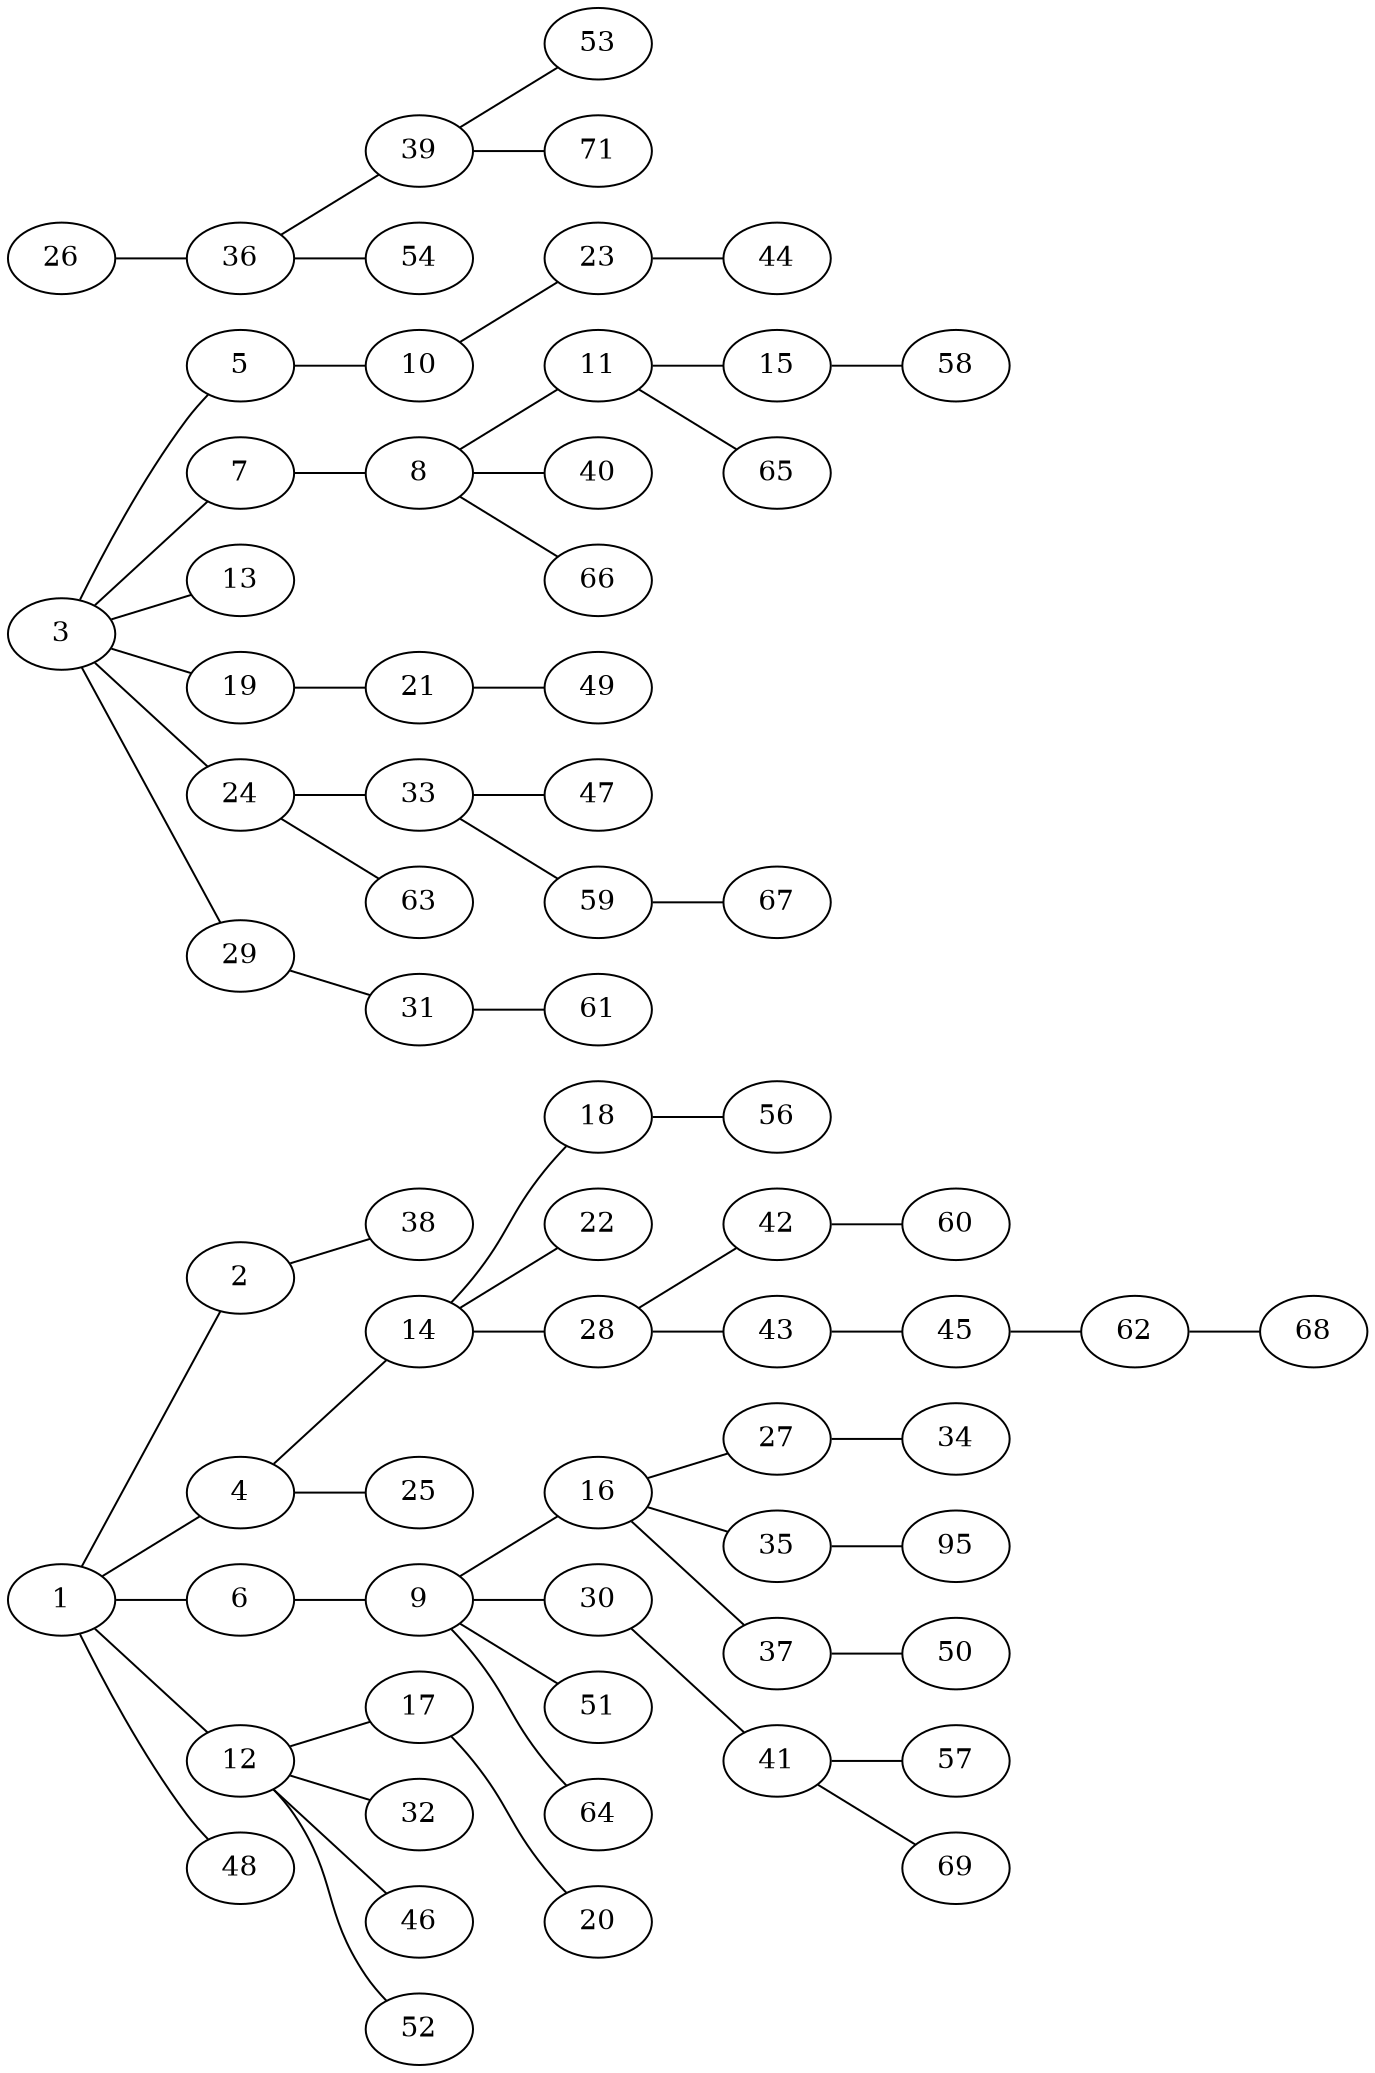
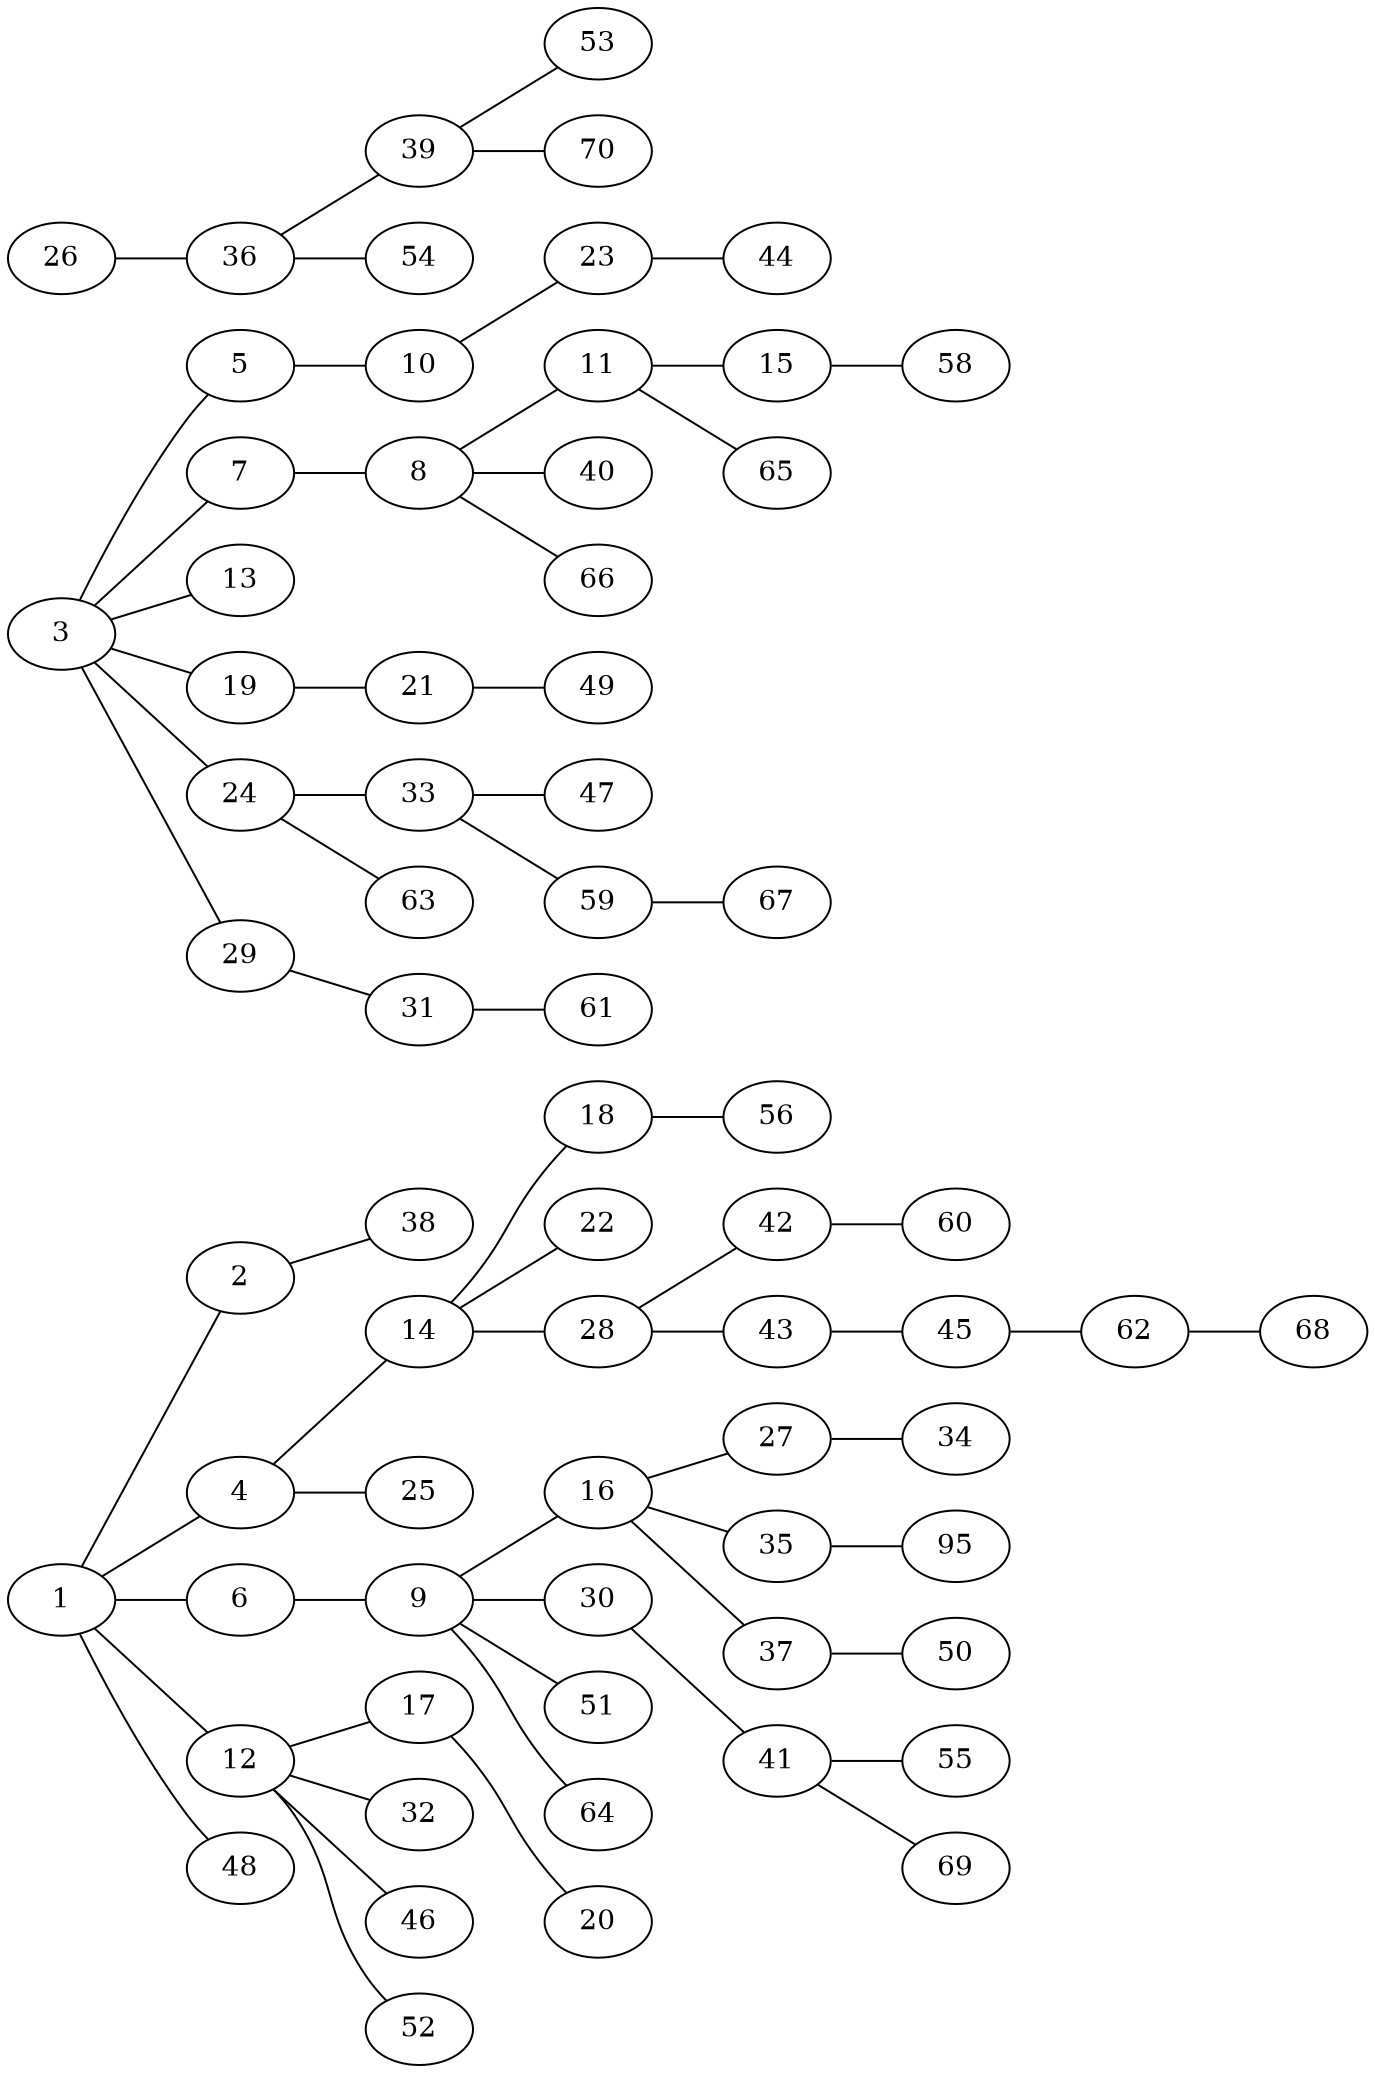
  graph {
    rankdir=LR
    1
    2
    4
    6
    12
    48
    38
    14
    25
    9
    17
    32
    46
    52
    3
    5
    7
    13
    19
    24
    29
    18
    22
    28
    16
    30
    51
    64
    20
    10
    8
    21
    33
    63
    31
    23
    11
    40
    66
    49
    47
    59
    61
    56
    42
    43
    44
    27
    35
    37
    41
    15
    65
    58
    34
    n56 [label=95]
    50
-   57
+   57 [label=55]
    69
    26
    36
    60
    45
    39
    54
    67
    53
-   70 [label=71]
+   70
    62
    68
    1 -- 2
    1 -- 4
    1 -- 6
    1 -- 12
    1 -- 48
    2 -- 38
    4 -- 14
    4 -- 25
    6 -- 9
    12 -- 17
    12 -- 32
    12 -- 46
    12 -- 52
    14 -- 18
    14 -- 22
    14 -- 28
    9 -- 16
    9 -- 30
    9 -- 51
    9 -- 64
    17 -- 20
    3 -- 5
    3 -- 7
    3 -- 13
    3 -- 19
    3 -- 24
    3 -- 29
    5 -- 10
    7 -- 8
    19 -- 21
    24 -- 33
    24 -- 63
    29 -- 31
    18 -- 56
    28 -- 42
    28 -- 43
    16 -- 27
    16 -- 35
    16 -- 37
    30 -- 41
    10 -- 23
    8 -- 11
    8 -- 40
    8 -- 66
    21 -- 49
    33 -- 47
    33 -- 59
    31 -- 61
    23 -- 44
    11 -- 15
    11 -- 65
    59 -- 67
    42 -- 60
    43 -- 45
    27 -- 34
    35 -- n56
    37 -- 50
    41 -- 57
    41 -- 69
    15 -- 58
    26 -- 36
    36 -- 39
    36 -- 54
    45 -- 62
    39 -- 53
    39 -- 70
    62 -- 68
  }
